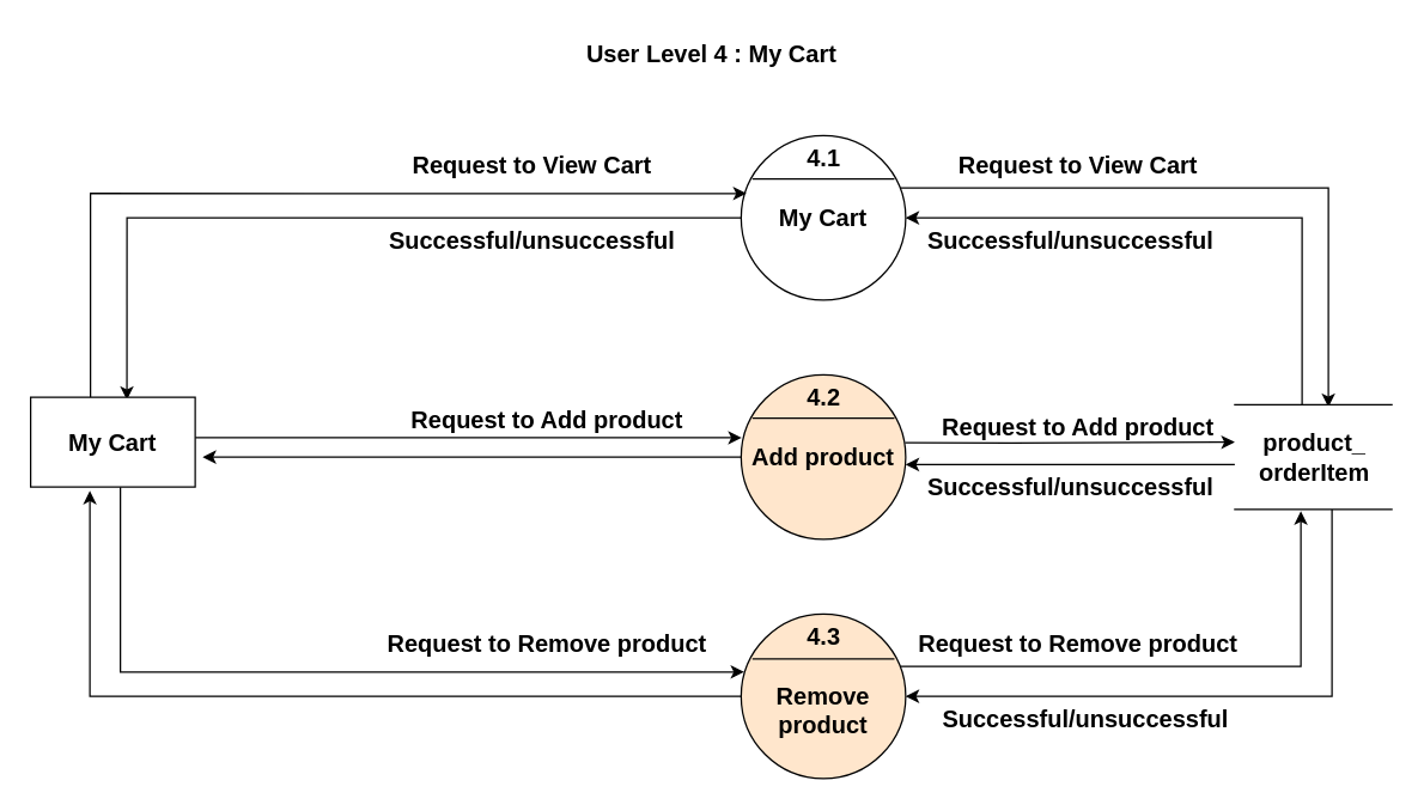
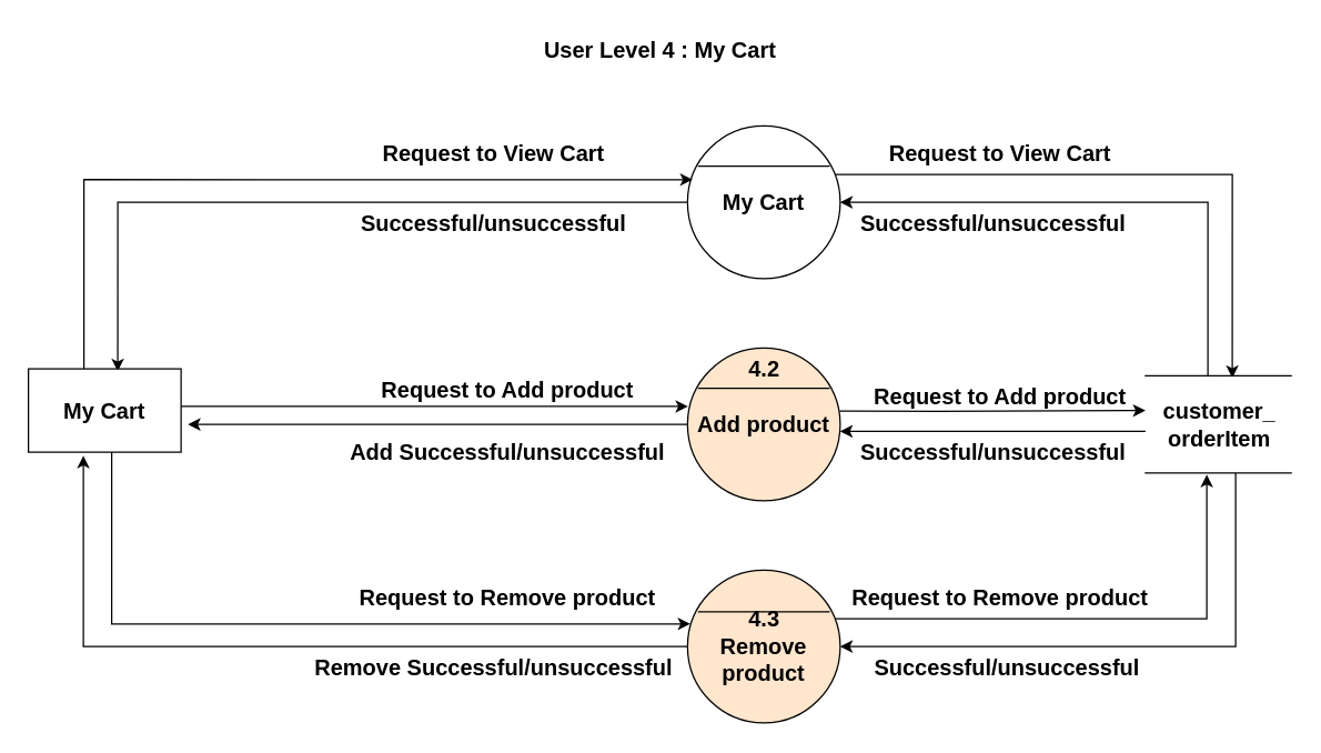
  <mxCell id="0" />
  <mxCell id="1" parent="0" />
  <mxCell id="2" style="edgeStyle=orthogonalEdgeStyle;rounded=0;orthogonalLoop=1;jettySize=auto;html=1;entryX=0.585;entryY=0.03;entryDx=0;entryDy=0;entryPerimeter=0;fontSize=16;" parent="1" source="4" target="31" edge="1"><mxGeometry relative="1" as="geometry"><Array as="points"><mxPoint x="84" y="145" /></Array></mxGeometry></mxCell>
  <mxCell id="3" style="edgeStyle=orthogonalEdgeStyle;rounded=0;orthogonalLoop=1;jettySize=auto;html=1;entryX=0.596;entryY=0.023;entryDx=0;entryDy=0;fontSize=16;entryPerimeter=0;" parent="1" source="4" target="9" edge="1"><mxGeometry relative="1" as="geometry"><Array as="points"><mxPoint x="888" y="125" /></Array></mxGeometry></mxCell>
  <mxCell id="4" value="&lt;b&gt;My Cart&lt;br&gt;&lt;/b&gt;" style="ellipse;whiteSpace=wrap;html=1;aspect=fixed;fontSize=16;" parent="1" vertex="1"><mxGeometry x="495" y="90" width="110" height="110" as="geometry" /></mxCell>
  <mxCell id="5" style="edgeStyle=orthogonalEdgeStyle;rounded=0;orthogonalLoop=1;jettySize=auto;html=1;fontSize=16;" parent="1" source="6" edge="1"><mxGeometry relative="1" as="geometry"><mxPoint x="135" y="305" as="targetPoint" /></mxGeometry></mxCell>
  <mxCell id="6" value="&lt;b&gt;Add product&lt;br&gt;&lt;/b&gt;" style="ellipse;whiteSpace=wrap;html=1;aspect=fixed;fontSize=16;fillColor=#ffe6cc;" parent="1" vertex="1"><mxGeometry x="495" y="250" width="110" height="110" as="geometry" /></mxCell>
  <mxCell id="7" style="edgeStyle=orthogonalEdgeStyle;rounded=0;orthogonalLoop=1;jettySize=auto;html=1;entryX=1;entryY=0.5;entryDx=0;entryDy=0;fontSize=16;" parent="1" source="9" target="4" edge="1"><mxGeometry relative="1" as="geometry"><Array as="points"><mxPoint x="870" y="145" /></Array></mxGeometry></mxCell>
  <mxCell id="8" style="edgeStyle=orthogonalEdgeStyle;rounded=0;orthogonalLoop=1;jettySize=auto;html=1;entryX=1;entryY=0.5;entryDx=0;entryDy=0;fontSize=16;" parent="1" source="9" target="12" edge="1"><mxGeometry relative="1" as="geometry"><Array as="points"><mxPoint x="890" y="465" /></Array></mxGeometry></mxCell>
- <mxCell id="9" value="&lt;b&gt;product_&lt;br&gt;orderItem&lt;br&gt;&lt;/b&gt;" style="html=1;dashed=0;whitespace=wrap;shape=partialRectangle;right=0;left=0;fontSize=16;" parent="1" vertex="1"><mxGeometry x="825" y="270" width="105" height="70" as="geometry" /></mxCell>
+ <mxCell id="9" value="&lt;b&gt;customer_&lt;br&gt;orderItem&lt;br&gt;&lt;/b&gt;" style="html=1;dashed=0;whitespace=wrap;shape=partialRectangle;right=0;left=0;fontSize=16;" parent="1" vertex="1"><mxGeometry x="825" y="270" width="105" height="70" as="geometry" /></mxCell>
  <mxCell id="10" style="edgeStyle=orthogonalEdgeStyle;rounded=0;orthogonalLoop=1;jettySize=auto;html=1;entryX=0.36;entryY=1.043;entryDx=0;entryDy=0;fontSize=16;entryPerimeter=0;" parent="1" source="12" target="31" edge="1"><mxGeometry relative="1" as="geometry"><Array as="points"><mxPoint x="60" y="465" /></Array></mxGeometry></mxCell>
  <mxCell id="11" style="edgeStyle=orthogonalEdgeStyle;rounded=0;orthogonalLoop=1;jettySize=auto;html=1;entryX=0.421;entryY=1.017;entryDx=0;entryDy=0;entryPerimeter=0;fontSize=16;" parent="1" source="12" target="9" edge="1"><mxGeometry relative="1" as="geometry"><Array as="points"><mxPoint x="869" y="445" /></Array></mxGeometry></mxCell>
  <mxCell id="12" value="&lt;b&gt;&lt;br&gt;Remove&lt;br&gt;product&lt;br&gt;&lt;/b&gt;" style="ellipse;whiteSpace=wrap;html=1;aspect=fixed;fontSize=16;fillColor=#ffe6cc;" parent="1" vertex="1"><mxGeometry x="495" y="410" width="110" height="110" as="geometry" /></mxCell>
  <mxCell id="13" value="&lt;b&gt;Successful/unsuccessful&lt;/b&gt;" style="text;html=1;align=center;verticalAlign=middle;resizable=0;points=[];autosize=1;strokeColor=none;fillColor=none;fontSize=16;" parent="1" vertex="1"><mxGeometry x="610" y="310" width="210" height="30" as="geometry" /></mxCell>
  <mxCell id="14" value="&lt;b&gt;Request to View Cart&lt;/b&gt;" style="text;html=1;align=center;verticalAlign=middle;resizable=0;points=[];autosize=1;strokeColor=none;fillColor=none;fontSize=16;" parent="1" vertex="1"><mxGeometry x="265" y="95" width="180" height="30" as="geometry" /></mxCell>
  <mxCell id="15" value="&lt;b&gt;Request to Remove product&lt;/b&gt;" style="text;html=1;align=center;verticalAlign=middle;resizable=0;points=[];autosize=1;strokeColor=none;fillColor=none;fontSize=16;" parent="1" vertex="1"><mxGeometry x="245" y="415" width="240" height="30" as="geometry" /></mxCell>
  <mxCell id="16" value="&lt;b&gt;Successful/unsuccessful&lt;/b&gt;" style="text;html=1;align=center;verticalAlign=middle;resizable=0;points=[];autosize=1;strokeColor=none;fillColor=none;fontSize=16;" parent="1" vertex="1"><mxGeometry x="250" y="145" width="210" height="30" as="geometry" /></mxCell>
+ <mxCell id="17" value="&lt;b&gt;Remove Successful/unsuccessful&lt;/b&gt;" style="text;html=1;align=center;verticalAlign=middle;resizable=0;points=[];autosize=1;strokeColor=none;fillColor=none;fontSize=16;" parent="1" vertex="1"><mxGeometry x="215" y="465" width="280" height="30" as="geometry" /></mxCell>
  <mxCell id="18" value="&lt;b&gt;Request to Add product&lt;/b&gt;" style="text;html=1;align=center;verticalAlign=middle;resizable=0;points=[];autosize=1;strokeColor=none;fillColor=none;fontSize=16;" parent="1" vertex="1"><mxGeometry x="260" y="265" width="210" height="30" as="geometry" /></mxCell>
+ <mxCell id="19" value="&lt;b&gt;Add Successful/unsuccessful&lt;/b&gt;" style="text;html=1;align=center;verticalAlign=middle;resizable=0;points=[];autosize=1;strokeColor=none;fillColor=none;fontSize=16;" parent="1" vertex="1"><mxGeometry x="240" y="310" width="250" height="30" as="geometry" /></mxCell>
  <mxCell id="20" value="" style="endArrow=none;html=1;rounded=0;exitX=0.073;exitY=0.264;exitDx=0;exitDy=0;exitPerimeter=0;entryX=0.936;entryY=0.264;entryDx=0;entryDy=0;entryPerimeter=0;" parent="1" edge="1"><mxGeometry width="50" height="50" relative="1" as="geometry"><mxPoint x="502.53" y="119" as="sourcePoint" /><mxPoint x="597.46" y="119" as="targetPoint" /></mxGeometry></mxCell>
  <mxCell id="21" value="" style="endArrow=none;html=1;rounded=0;exitX=0.073;exitY=0.264;exitDx=0;exitDy=0;exitPerimeter=0;entryX=0.936;entryY=0.264;entryDx=0;entryDy=0;entryPerimeter=0;" parent="1" edge="1"><mxGeometry width="50" height="50" relative="1" as="geometry"><mxPoint x="502.54" y="279" as="sourcePoint" /><mxPoint x="597.47" y="279" as="targetPoint" /></mxGeometry></mxCell>
  <mxCell id="22" value="" style="endArrow=none;html=1;rounded=0;exitX=0.073;exitY=0.264;exitDx=0;exitDy=0;exitPerimeter=0;entryX=0.936;entryY=0.264;entryDx=0;entryDy=0;entryPerimeter=0;" parent="1" edge="1"><mxGeometry width="50" height="50" relative="1" as="geometry"><mxPoint x="502.53" y="440" as="sourcePoint" /><mxPoint x="597.46" y="440" as="targetPoint" /></mxGeometry></mxCell>
- <mxCell id="23" value="&lt;span style=&quot;font-size: 16px;&quot;&gt;&lt;b&gt;4.1&lt;/b&gt;&lt;/span&gt;" style="text;html=1;align=center;verticalAlign=middle;resizable=0;points=[];autosize=1;strokeColor=none;fillColor=none;" parent="1" vertex="1"><mxGeometry x="525" y="90" width="50" height="30" as="geometry" /></mxCell>
  <mxCell id="24" value="&lt;span style=&quot;font-size: 16px;&quot;&gt;&lt;b&gt;4.2&lt;/b&gt;&lt;/span&gt;" style="text;html=1;align=center;verticalAlign=middle;resizable=0;points=[];autosize=1;strokeColor=none;fillColor=none;" parent="1" vertex="1"><mxGeometry x="525" y="250" width="50" height="30" as="geometry" /></mxCell>
- <mxCell id="25" value="&lt;span style=&quot;font-size: 16px;&quot;&gt;&lt;b&gt;4.3&lt;/b&gt;&lt;/span&gt;" style="text;html=1;align=center;verticalAlign=middle;resizable=0;points=[];autosize=1;strokeColor=none;fillColor=none;" parent="1" vertex="1"><mxGeometry x="525" y="410" width="50" height="30" as="geometry" /></mxCell>
+ <mxCell id="25" value="&lt;span style=&quot;font-size: 16px;&quot;&gt;&lt;b&gt;4.3&lt;/b&gt;&lt;/span&gt;" style="text;html=1;align=center;verticalAlign=middle;resizable=0;points=[];autosize=1;strokeColor=none;fillColor=none;" parent="1" vertex="1"><mxGeometry x="525" y="430" width="50" height="30" as="geometry" /></mxCell>
  <mxCell id="26" style="edgeStyle=orthogonalEdgeStyle;rounded=0;orthogonalLoop=1;jettySize=auto;html=1;entryX=-0.006;entryY=0.393;entryDx=0;entryDy=0;entryPerimeter=0;fontSize=16;" parent="1" edge="1"><mxGeometry relative="1" as="geometry"><mxPoint x="604.575" y="295.49" as="sourcePoint" /><mxPoint x="825" y="295" as="targetPoint" /><Array as="points"><mxPoint x="675.9" y="295.49" /><mxPoint x="675.9" y="295.49" /></Array></mxGeometry></mxCell>
  <mxCell id="27" style="edgeStyle=orthogonalEdgeStyle;rounded=0;orthogonalLoop=1;jettySize=auto;html=1;entryX=1;entryY=0.5;entryDx=0;entryDy=0;fontSize=16;" parent="1" edge="1"><mxGeometry relative="1" as="geometry"><mxPoint x="825" y="310" as="sourcePoint" /><mxPoint x="605" y="310" as="targetPoint" /><Array as="points"><mxPoint x="760" y="310" /><mxPoint x="760" y="310" /></Array></mxGeometry></mxCell>
  <mxCell id="28" style="edgeStyle=orthogonalEdgeStyle;rounded=0;orthogonalLoop=1;jettySize=auto;html=1;entryX=0.033;entryY=0.352;entryDx=0;entryDy=0;entryPerimeter=0;fontSize=16;" parent="1" source="31" target="4" edge="1"><mxGeometry relative="1" as="geometry"><Array as="points"><mxPoint x="60" y="129" /></Array></mxGeometry></mxCell>
  <mxCell id="29" style="edgeStyle=orthogonalEdgeStyle;rounded=0;orthogonalLoop=1;jettySize=auto;html=1;entryX=0.003;entryY=0.382;entryDx=0;entryDy=0;entryPerimeter=0;fontSize=16;" parent="1" source="31" target="6" edge="1"><mxGeometry relative="1" as="geometry"><Array as="points"><mxPoint x="155" y="292" /><mxPoint x="155" y="292" /></Array></mxGeometry></mxCell>
  <mxCell id="30" style="edgeStyle=orthogonalEdgeStyle;rounded=0;orthogonalLoop=1;jettySize=auto;html=1;entryX=0.018;entryY=0.352;entryDx=0;entryDy=0;entryPerimeter=0;fontSize=16;" parent="1" source="31" target="12" edge="1"><mxGeometry relative="1" as="geometry"><Array as="points"><mxPoint x="80" y="449" /></Array></mxGeometry></mxCell>
  <mxCell id="31" value="&lt;b&gt;My Cart&lt;/b&gt;" style="rounded=0;whiteSpace=wrap;html=1;fontSize=16;" parent="1" vertex="1"><mxGeometry x="20" y="265" width="110" height="60" as="geometry" /></mxCell>
  <mxCell id="32" value="&lt;b&gt;Request to View Cart&lt;/b&gt;" style="text;html=1;align=center;verticalAlign=middle;resizable=0;points=[];autosize=1;strokeColor=none;fillColor=none;fontSize=16;" parent="1" vertex="1"><mxGeometry x="630" y="95" width="180" height="30" as="geometry" /></mxCell>
  <mxCell id="33" value="&lt;b&gt;Request to Add product&lt;/b&gt;" style="text;html=1;align=center;verticalAlign=middle;resizable=0;points=[];autosize=1;strokeColor=none;fillColor=none;fontSize=16;" parent="1" vertex="1"><mxGeometry x="615" y="270" width="210" height="30" as="geometry" /></mxCell>
  <mxCell id="34" value="&lt;b&gt;Request to Remove product&lt;/b&gt;" style="text;html=1;align=center;verticalAlign=middle;resizable=0;points=[];autosize=1;strokeColor=none;fillColor=none;fontSize=16;" parent="1" vertex="1"><mxGeometry x="600" y="415" width="240" height="30" as="geometry" /></mxCell>
  <mxCell id="35" value="&lt;b&gt;Successful/unsuccessful&lt;/b&gt;" style="text;html=1;align=center;verticalAlign=middle;resizable=0;points=[];autosize=1;strokeColor=none;fillColor=none;fontSize=16;" parent="1" vertex="1"><mxGeometry x="620" y="465" width="210" height="30" as="geometry" /></mxCell>
  <mxCell id="36" value="&lt;b&gt;Successful/unsuccessful&lt;/b&gt;" style="text;html=1;align=center;verticalAlign=middle;resizable=0;points=[];autosize=1;strokeColor=none;fillColor=none;fontSize=16;" parent="1" vertex="1"><mxGeometry x="610" y="145" width="210" height="30" as="geometry" /></mxCell>
  <mxCell id="37" value="&lt;b&gt;User Level 4 : My Cart&lt;/b&gt;" style="text;html=1;align=center;verticalAlign=middle;resizable=0;points=[];autosize=1;strokeColor=none;fillColor=none;fontSize=16;" vertex="1" parent="1"><mxGeometry x="380" y="20" width="190" height="30" as="geometry" /></mxCell>
